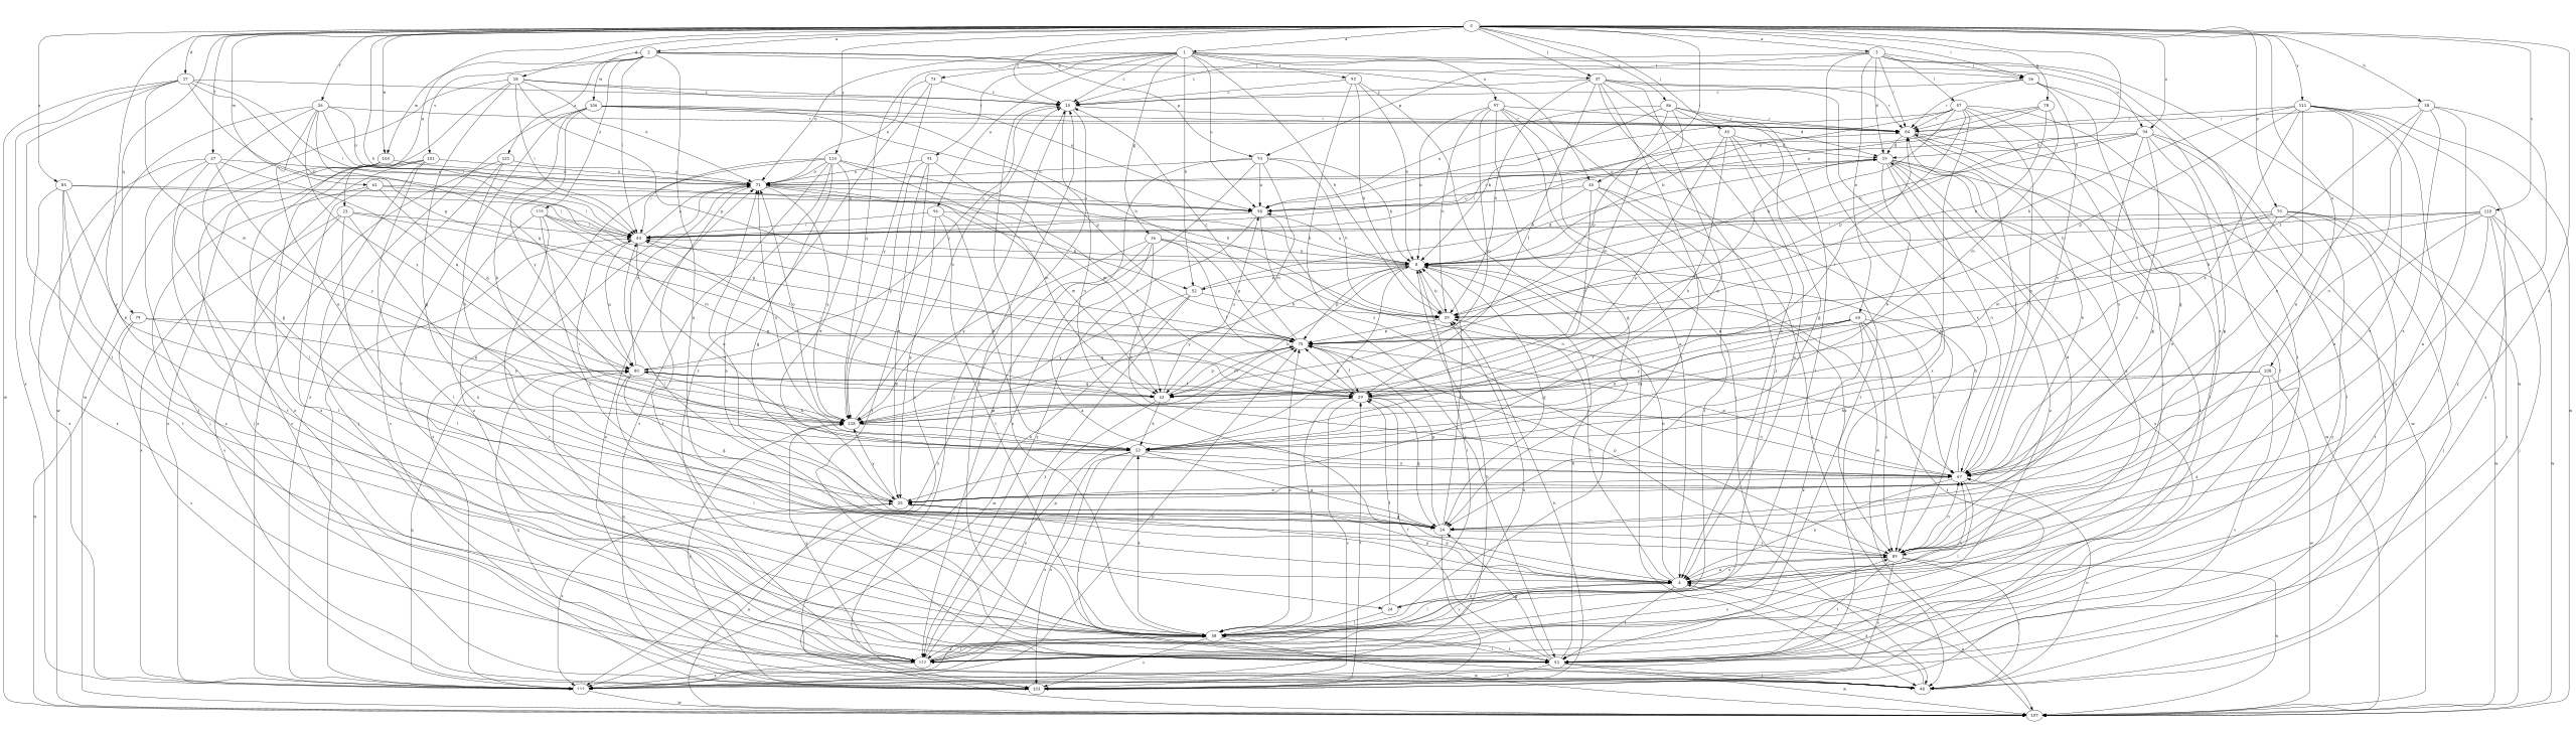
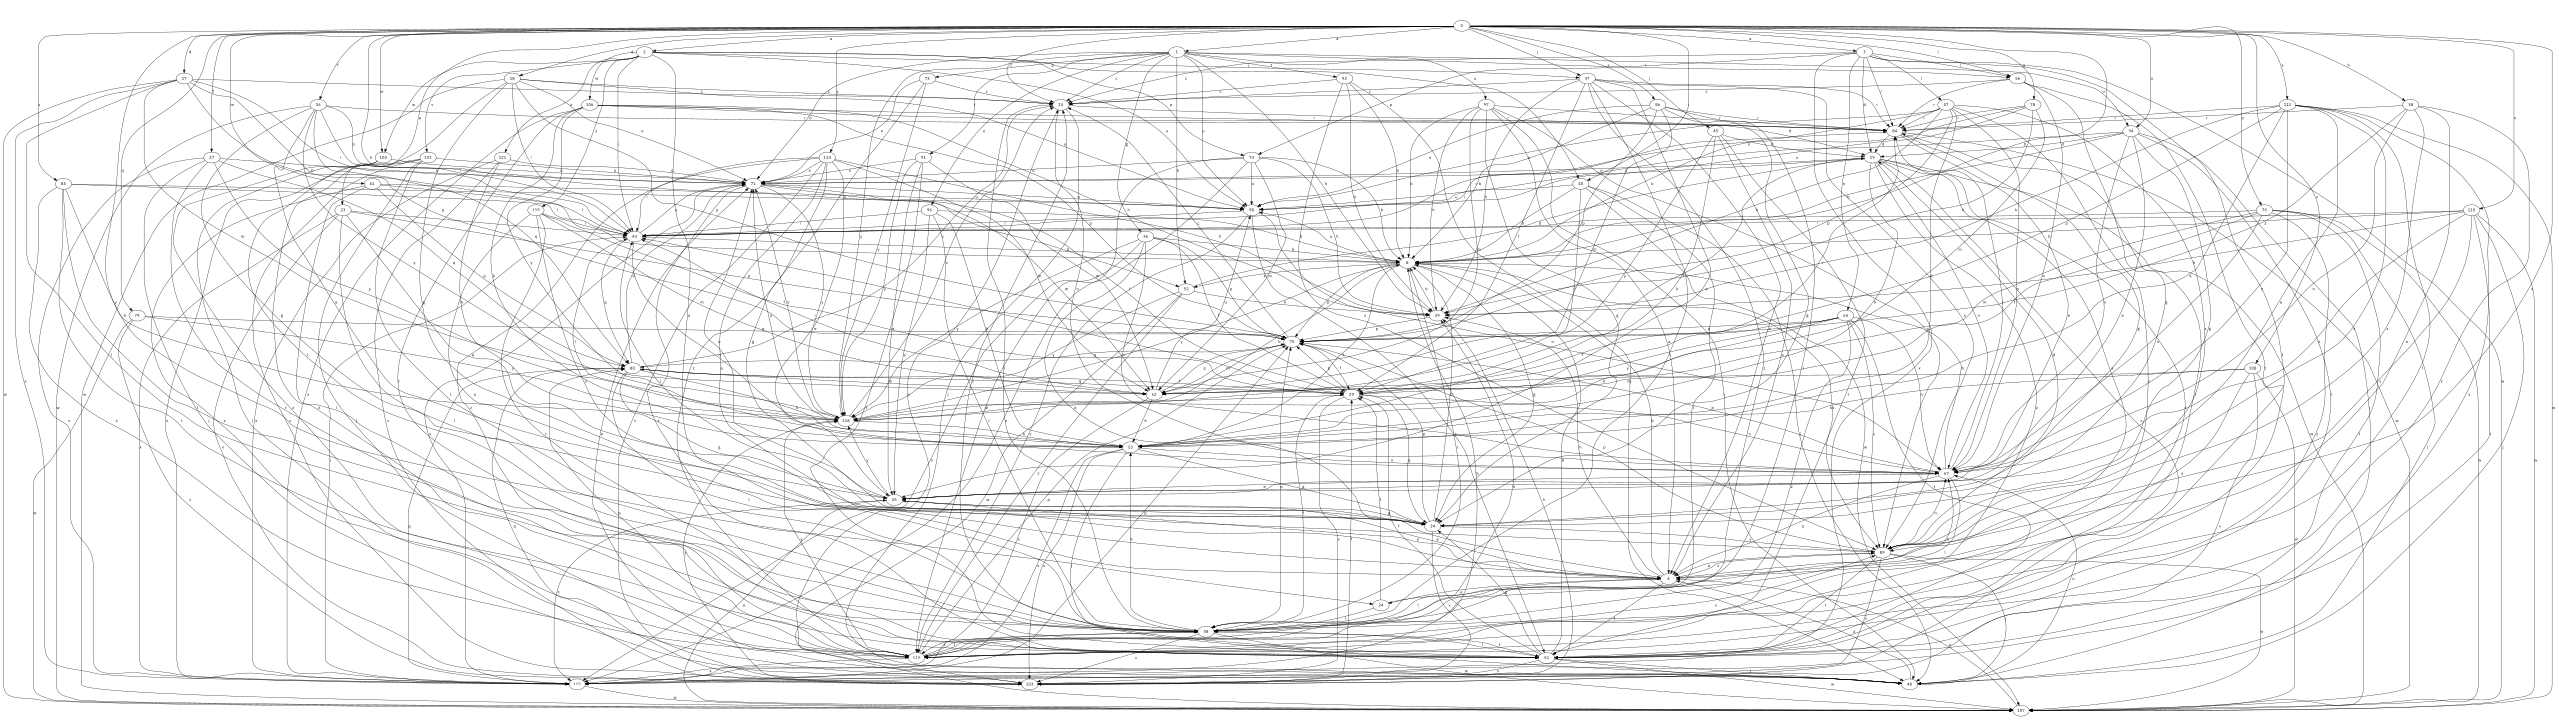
  strict digraph {
    fontname="IBM Plex Sans"
    node [fontname="IBM Plex Sans"]
    edge [fontname="IBM Plex Sans"]
    0
    1
    2
    3
    8
    15
    17
    18
    23
    24
    26
    27
    38
    40
    45
    47
    52
    56
    61
    70
    78
    79
    85
    86
    89
    94
    104
    108
    110
    111
    114
    n32 [label=36]
    39
    71
    73
    91
    92
    96
    97
    98
    118
    4
    44
    74
    101
    106
    119
    121
    19
    57
    65
    84
    93
    107
    112
    58
    34
    53
    75
    48
    67
    62
    25
    103
    29
    80
    122
    0 -> 1 [label=a]
    0 -> 2 [label=a]
    0 -> 3 [label=a]
    0 -> 8 [label=b]
    0 -> 15 [label=c]
    0 -> 17 [label=d]
    0 -> 18 [label=d]
    0 -> 23 [label=e]
    0 -> 24 [label=e]
    0 -> 26 [label=f]
    0 -> 27 [label=f]
    0 -> 38 [label=h]
    0 -> 40 [label=i]
    0 -> 45 [label=j]
    0 -> 47 [label=j]
    0 -> 52 [label=k]
    0 -> 56 [label=l]
    0 -> 61 [label=m]
    0 -> 70 [label=o]
    0 -> 78 [label=q]
    0 -> 79 [label=q]
    0 -> 85 [label=s]
    0 -> 86 [label=s]
    0 -> 89 [label=s]
    0 -> 94 [label=u]
    0 -> 104 [label=w]
    0 -> 108 [label=x]
    0 -> 110 [label=x]
    0 -> 111 [label=x]
    0 -> 114 [label=y]
    1 -> 15 [label=c]
    1 -> 52 [label=k]
    1 -> 56 [label=l]
    1 -> 94 [label=u]
    1 -> n32 [label=g]
    1 -> 39 [label=h]
    1 -> 71 [label=o]
    1 -> 73 [label=p]
    1 -> 91 [label=t]
    1 -> 92 [label=t]
    1 -> 96 [label=u]
    1 -> 97 [label=u]
    1 -> 98 [label=u]
    1 -> 118 [label=y]
    2 -> 40 [label=i]
    2 -> 47 [label=j]
    2 -> 104 [label=w]
+   2 -> 98 [label=u]
    2 -> 4 [label=a]
    2 -> 44 [label=i]
    2 -> 74 [label=p]
    2 -> 101 [label=v]
    2 -> 106 [label=w]
    2 -> 119 [label=z]
    2 -> 121 [label=z]
    3 -> 15 [label=c]
    3 -> 56 [label=l]
    3 -> 74 [label=p]
    3 -> 19 [label=d]
    3 -> 57 [label=l]
    3 -> 65 [label=n]
    3 -> 84 [label=r]
    3 -> 93 [label=t]
    3 -> 107 [label=w]
    3 -> 112 [label=x]
    8 -> 52 [label=k]
    8 -> 89 [label=s]
    8 -> 98 [label=u]
    8 -> 118 [label=y]
    8 -> 58 [label=l]
    8 -> 34 [label=g]
    8 -> 53 [label=k]
    8 -> 75 [label=p]
    15 -> 84 [label=r]
    15 -> 58 [label=l]
    15 -> 48 [label=j]
    15 -> 67 [label=n]
    17 -> 8 [label=b]
    17 -> 15 [label=c]
    17 -> 44 [label=i]
    17 -> 107 [label=w]
    17 -> 112 [label=x]
    17 -> 58 [label=l]
    17 -> 75 [label=p]
    17 -> 62 [label=m]
    18 -> 15 [label=c]
    18 -> 71 [label=o]
    18 -> 98 [label=u]
    18 -> 44 [label=i]
    18 -> 107 [label=w]
    18 -> 58 [label=l]
    18 -> 34 [label=g]
    18 -> 75 [label=p]
    23 -> 44 [label=i]
    23 -> 112 [label=x]
    23 -> 58 [label=l]
    23 -> 75 [label=p]
    23 -> 25 [label=e]
    23 -> 103 [label=v]
    24 -> 58 [label=l]
    24 -> 67 [label=n]
    24 -> 29 [label=f]
    26 -> 71 [label=o]
    26 -> 118 [label=y]
    26 -> 44 [label=i]
    26 -> 84 [label=r]
    26 -> 107 [label=w]
    26 -> 34 [label=g]
    26 -> 25 [label=e]
    26 -> 80 [label=q]
    27 -> 71 [label=o]
    27 -> 118 [label=y]
    27 -> 93 [label=t]
    27 -> 112 [label=x]
    27 -> 48 [label=j]
    27 -> 80 [label=q]
    38 -> 89 [label=s]
    38 -> 4 [label=a]
    38 -> 84 [label=r]
    38 -> 75 [label=z]
    38 -> 67 [label=n]
    38 -> 122 [label=z]
    40 -> 8 [label=b]
    40 -> 98 [label=u]
    40 -> 107 [label=w]
    40 -> 58 [label=l]
    40 -> 48 [label=j]
    40 -> 29 [label=f]
    45 -> 118 [label=y]
    45 -> 4 [label=a]
    45 -> 19 [label=d]
    45 -> 93 [label=t]
    45 -> 53 [label=k]
    47 -> 15 [label=c]
    47 -> 89 [label=s]
    47 -> 39 [label=h]
    47 -> 4 [label=a]
    47 -> 84 [label=r]
    47 -> 58 [label=l]
    47 -> 25 [label=e]
    47 -> 29 [label=f]
    47 -> 122 [label=z]
    52 -> 39 [label=h]
    52 -> 118 [label=y]
    52 -> 19 [label=d]
    52 -> 107 [label=w]
    52 -> 122 [label=z]
    56 -> 15 [label=c]
    56 -> 84 [label=r]
    56 -> 93 [label=t]
    56 -> 34 [label=g]
    56 -> 67 [label=n]
    61 -> 98 [label=u]
    61 -> 44 [label=i]
    61 -> 58 [label=l]
    61 -> 80 [label=q]
    61 -> 122 [label=z]
    70 -> 44 [label=i]
    70 -> 93 [label=t]
    70 -> 107 [label=w]
    70 -> 48 [label=j]
    70 -> 67 [label=n]
    70 -> 62 [label=m]
    70 -> 29 [label=f]
    70 -> 122 [label=z]
    78 -> 39 [label=h]
    78 -> 71 [label=o]
    78 -> 98 [label=u]
    78 -> 84 [label=r]
    78 -> 62 [label=m]
    79 -> 118 [label=y]
    79 -> 107 [label=w]
    79 -> 75 [label=p]
    79 -> 103 [label=v]
    85 -> 98 [label=u]
    85 -> 118 [label=y]
    85 -> 44 [label=i]
    85 -> 93 [label=t]
    85 -> 58 [label=l]
    85 -> 122 [label=z]
    86 -> 8 [label=b]
    86 -> 98 [label=u]
    86 -> 84 [label=r]
    86 -> 58 [label=l]
    86 -> 34 [label=g]
    86 -> 75 [label=p]
    86 -> 62 [label=m]
    89 -> 4 [label=a]
    89 -> 19 [label=d]
    89 -> 93 [label=t]
    89 -> 107 [label=w]
    89 -> 75 [label=p]
    89 -> 48 [label=j]
    89 -> 67 [label=n]
    89 -> 103 [label=v]
    94 -> 8 [label=b]
    94 -> 98 [label=u]
    94 -> 19 [label=d]
    94 -> 93 [label=t]
    94 -> 34 [label=g]
    94 -> 48 [label=j]
    94 -> 67 [label=n]
    94 -> 25 [label=e]
    104 -> 71 [label=o]
    104 -> 48 [label=j]
    104 -> 122 [label=z]
    108 -> 4 [label=a]
    108 -> 107 [label=w]
    108 -> 53 [label=k]
    108 -> 62 [label=m]
    108 -> 103 [label=v]
    110 -> 8 [label=b]
    110 -> 89 [label=s]
    110 -> 39 [label=h]
    110 -> 44 [label=i]
    110 -> 93 [label=t]
    110 -> 107 [label=w]
    110 -> 48 [label=j]
    110 -> 67 [label=n]
    111 -> 89 [label=s]
    111 -> 39 [label=h]
    111 -> 84 [label=r]
    111 -> 107 [label=w]
    111 -> 112 [label=x]
    111 -> 58 [label=l]
    111 -> 53 [label=k]
    111 -> 75 [label=p]
    111 -> 67 [label=n]
    111 -> 25 [label=e]
    114 -> 39 [label=h]
    114 -> 71 [label=o]
    114 -> 4 [label=a]
    114 -> 44 [label=i]
    114 -> 34 [label=g]
    114 -> 62 [label=m]
    114 -> 25 [label=e]
    114 -> 103 [label=v]
    114 -> 122 [label=z]
    n32 -> 8 [label=b]
    n32 -> 118 [label=y]
    n32 -> 4 [label=a]
    n32 -> 112 [label=x]
    n32 -> 75 [label=p]
    n32 -> 67 [label=n]
    n32 -> 29 [label=f]
    39 -> 8 [label=b]
    39 -> 75 [label=p]
    71 -> 98 [label=u]
    71 -> 118 [label=y]
    71 -> 93 [label=t]
    71 -> 112 [label=x]
    71 -> 62 [label=m]
    71 -> 29 [label=f]
    73 -> 15 [label=c]
    73 -> 71 [label=o]
    73 -> 118 [label=y]
    73 -> 122 [label=z]
    91 -> 71 [label=o]
    91 -> 118 [label=y]
    91 -> 93 [label=t]
    91 -> 62 [label=m]
    91 -> 25 [label=e]
    92 -> 8 [label=b]
    92 -> 15 [label=c]
    92 -> 89 [label=s]
    92 -> 39 [label=h]
    92 -> 48 [label=j]
    96 -> 8 [label=b]
    96 -> 44 [label=i]
    96 -> 58 [label=l]
    96 -> 53 [label=k]
    96 -> 25 [label=e]
    97 -> 8 [label=b]
    97 -> 89 [label=s]
    97 -> 39 [label=h]
    97 -> 4 [label=a]
    97 -> 84 [label=r]
    97 -> 34 [label=g]
    97 -> 48 [label=j]
    97 -> 62 [label=m]
    98 -> 44 [label=i]
    98 -> 93 [label=t]
    98 -> 67 [label=n]
    98 -> 122 [label=z]
    118 -> 8 [label=b]
    118 -> 15 [label=c]
    118 -> 71 [label=o]
    118 -> 53 [label=k]
    4 -> 8 [label=b]
    4 -> 24 [label=e]
    4 -> 89 [label=s]
    4 -> 39 [label=h]
    4 -> 93 [label=t]
    4 -> 58 [label=l]
    4 -> 25 [label=e]
    44 -> 8 [label=b]
    44 -> 71 [label=o]
    44 -> 84 [label=r]
    44 -> 67 [label=n]
    44 -> 80 [label=q]
    74 -> 8 [label=b]
    74 -> 39 [label=h]
    74 -> 71 [label=o]
    74 -> 98 [label=u]
    74 -> 112 [label=x]
    74 -> 62 [label=m]
    74 -> 122 [label=z]
    101 -> 71 [label=o]
    101 -> 112 [label=x]
    101 -> 58 [label=l]
    101 -> 48 [label=j]
    101 -> 103 [label=v]
    101 -> 122 [label=z]
    106 -> 39 [label=h]
    106 -> 118 [label=y]
    106 -> 19 [label=d]
    106 -> 84 [label=r]
    106 -> 93 [label=t]
    106 -> 112 [label=x]
    106 -> 53 [label=k]
    106 -> 75 [label=p]
    119 -> 89 [label=s]
    119 -> 4 [label=a]
    119 -> 44 [label=i]
    119 -> 93 [label=t]
    119 -> 62 [label=m]
    119 -> 29 [label=f]
    121 -> 71 [label=o]
    121 -> 112 [label=x]
    121 -> 53 [label=k]
    121 -> 103 [label=v]
    19 -> 71 [label=o]
    19 -> 4 [label=a]
    19 -> 44 [label=i]
    19 -> 93 [label=t]
    19 -> 107 [label=w]
    19 -> 53 [label=k]
    19 -> 67 [label=n]
    19 -> 103 [label=v]
    19 -> 29 [label=f]
    19 -> 122 [label=z]
    57 -> 8 [label=b]
    57 -> 89 [label=s]
    57 -> 39 [label=h]
    57 -> 98 [label=u]
    57 -> 84 [label=r]
    57 -> 53 [label=k]
    57 -> 75 [label=p]
    57 -> 67 [label=n]
    57 -> 122 [label=z]
    65 -> 89 [label=s]
    65 -> 118 [label=y]
    65 -> 93 [label=t]
    65 -> 53 [label=k]
    65 -> 75 [label=p]
    65 -> 67 [label=n]
    65 -> 29 [label=f]
    65 -> 122 [label=z]
    84 -> 19 [label=d]
    84 -> 107 [label=w]
    84 -> 34 [label=g]
    84 -> 25 [label=e]
    93 -> 8 [label=b]
    93 -> 15 [label=c]
    93 -> 107 [label=w]
    93 -> 58 [label=l]
    93 -> 34 [label=g]
    93 -> 48 [label=j]
    93 -> 103 [label=v]
    93 -> 29 [label=f]
    107 -> 4 [label=a]
    107 -> 25 [label=e]
    112 -> 8 [label=b]
    112 -> 44 [label=i]
    112 -> 107 [label=w]
    112 -> 75 [label=p]
    112 -> 80 [label=q]
    58 -> 93 [label=t]
    58 -> 107 [label=w]
    58 -> 53 [label=k]
    58 -> 75 [label=p]
    58 -> 103 [label=v]
    58 -> 29 [label=f]
    58 -> 122 [label=z]
    34 -> 8 [label=b]
    34 -> 89 [label=s]
    34 -> 44 [label=i]
    34 -> 75 [label=p]
    34 -> 103 [label=v]
    53 -> 71 [label=o]
    53 -> 44 [label=i]
    53 -> 112 [label=x]
    53 -> 34 [label=g]
    53 -> 48 [label=j]
    53 -> 67 [label=n]
    53 -> 103 [label=v]
    75 -> 15 [label=c]
    75 -> 62 [label=m]
    75 -> 29 [label=f]
    75 -> 80 [label=q]
    48 -> 71 [label=o]
    48 -> 4 [label=a]
    48 -> 67 [label=n]
    67 -> 8 [label=b]
    67 -> 4 [label=a]
    67 -> 84 [label=r]
    67 -> 58 [label=l]
    67 -> 75 [label=p]
    67 -> 25 [label=e]
    62 -> 98 [label=u]
    62 -> 44 [label=i]
    62 -> 112 [label=x]
    62 -> 53 [label=k]
    62 -> 75 [label=p]
    25 -> 71 [label=o]
    25 -> 118 [label=y]
    25 -> 4 [label=a]
    25 -> 112 [label=x]
    25 -> 34 [label=g]
    103 -> 15 [label=c]
    103 -> 39 [label=h]
    103 -> 118 [label=y]
    103 -> 29 [label=f]
    103 -> 80 [label=q]
    29 -> 118 [label=y]
    29 -> 44 [label=i]
    29 -> 84 [label=r]
    29 -> 34 [label=g]
    29 -> 75 [label=p]
    29 -> 67 [label=n]
    29 -> 103 [label=v]
    29 -> 80 [label=q]
    80 -> 15 [label=c]
    80 -> 71 [label=o]
    80 -> 58 [label=l]
    80 -> 34 [label=g]
    80 -> 53 [label=k]
    80 -> 62 [label=m]
    80 -> 29 [label=f]
    122 -> 89 [label=s]
    122 -> 39 [label=h]
    122 -> 118 [label=y]
    122 -> 84 [label=r]
    122 -> 112 [label=x]
    122 -> 58 [label=l]
    122 -> 75 [label=p]
    122 -> 80 [label=q]
  }
